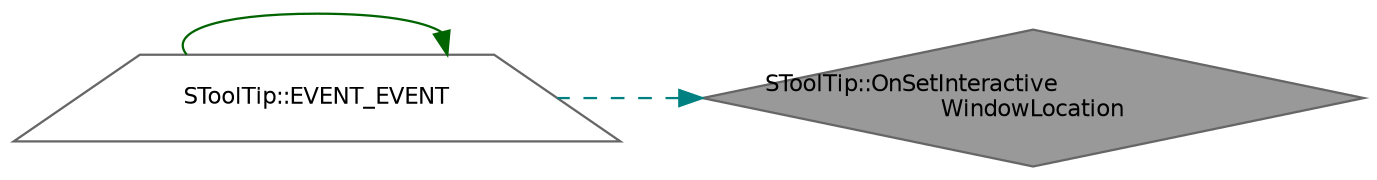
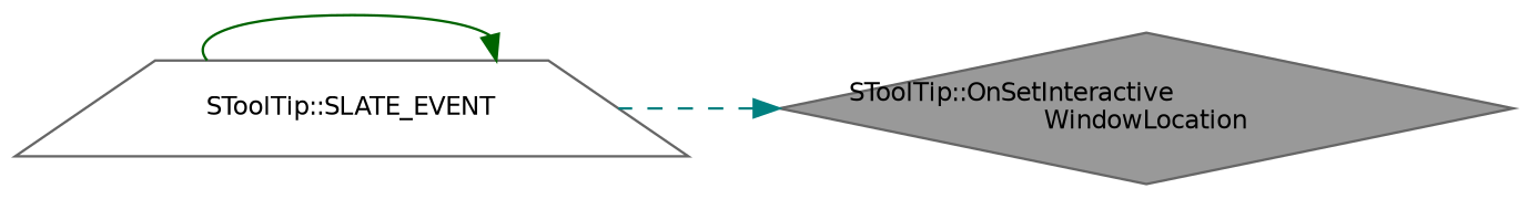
  digraph {
    rankdir=RL
    node [fontname=Helvetica fontsize=10 style=filled]
    edge [dir=back fontname=Helvetica fontsize=10 labelfontname=Helvetica labelfontsize=10]
    n1 [color=gray40 fillcolor=grey60 fontcolor=black height=0.2 label="SToolTip::OnSetInteractive\lWindowLocation" shape=diamond width=0.4]
-   n2 [color=grey40 fillcolor=white height=0.2 label="SToolTip::EVENT_EVENT" shape=trapezium width=0.4]
+   n2 [color=grey40 fillcolor=white height=0.2 label="SToolTip::SLATE_EVENT" shape=trapezium width=0.4]
    n1 -> n2 [color=teal style=dashed]
    n2 -> n2 [color=darkgreen style=solid]
  }
